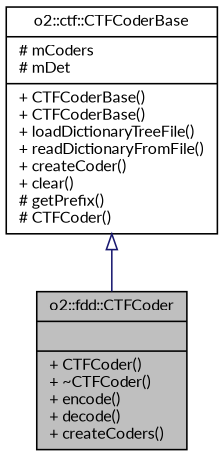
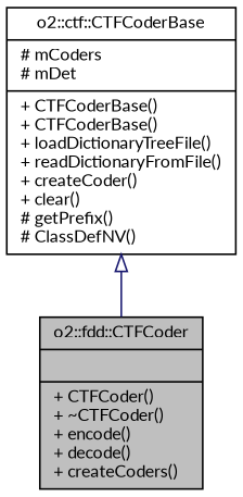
  digraph {
    fontname=Lato
    node [color=black fontname=Lato fontsize=10 shape=record]
    n1 [fillcolor=grey75 fontcolor=black height=0.2 label="{o2::fdd::CTFCoder\n||+ CTFCoder()\l+ ~CTFCoder()\l+ encode()\l+ decode()\l+ createCoders()\l}" style=filled width=0.4]
-   n2 [height=0.2 label="{o2::ctf::CTFCoderBase\n|# mCoders\l# mDet\l|+ CTFCoderBase()\l+ CTFCoderBase()\l+ loadDictionaryTreeFile()\l+ readDictionaryFromFile()\l+ createCoder()\l+ clear()\l# getPrefix()\l# CTFCoder()\l}" width=0.4]
+   n2 [height=0.2 label="{o2::ctf::CTFCoderBase\n|# mCoders\l# mDet\l|+ CTFCoderBase()\l+ CTFCoderBase()\l+ loadDictionaryTreeFile()\l+ readDictionaryFromFile()\l+ createCoder()\l+ clear()\l# getPrefix()\l# ClassDefNV()\l}" width=0.4]
    n2 -> n1 [arrowtail=onormal color=midnightblue dir=back fontname=Lato fontsize=10 labelfontname=Helvetica labelfontsize=10 style=solid]
  }
